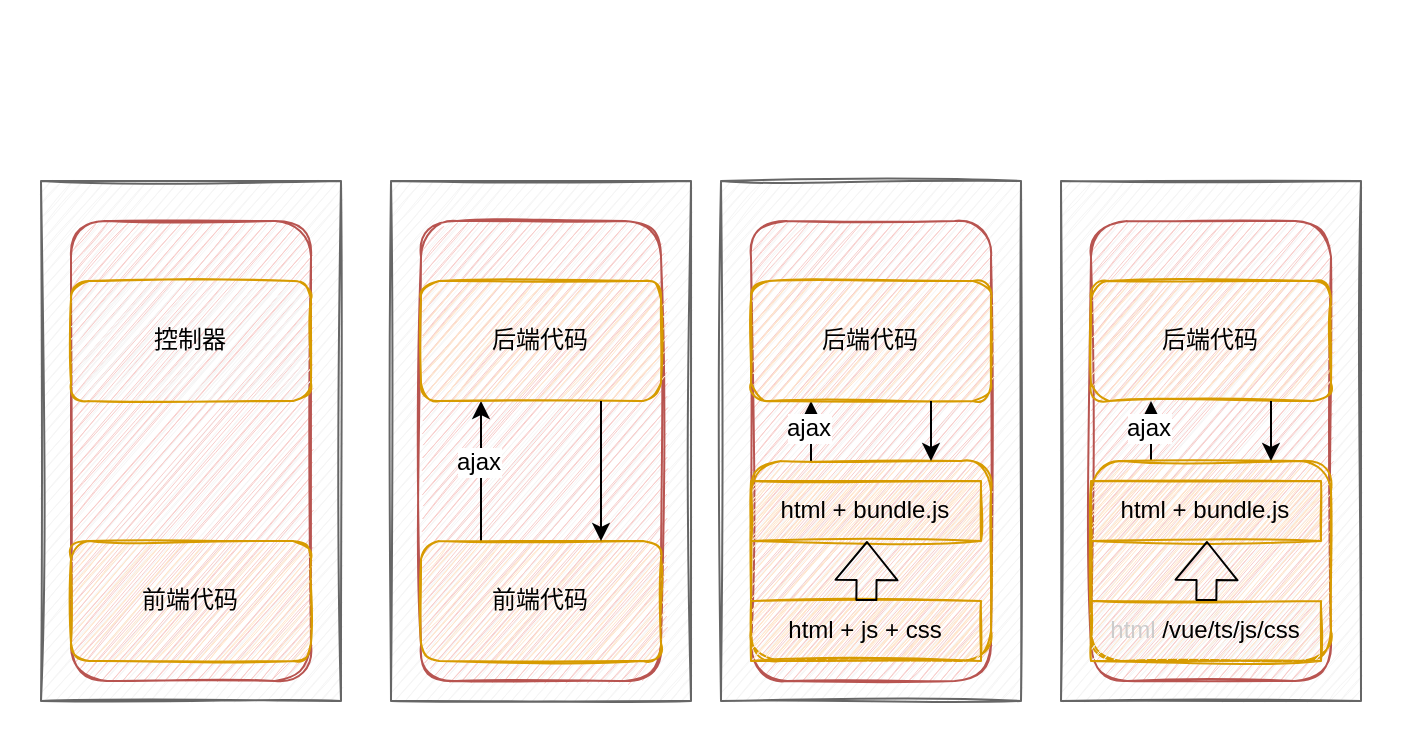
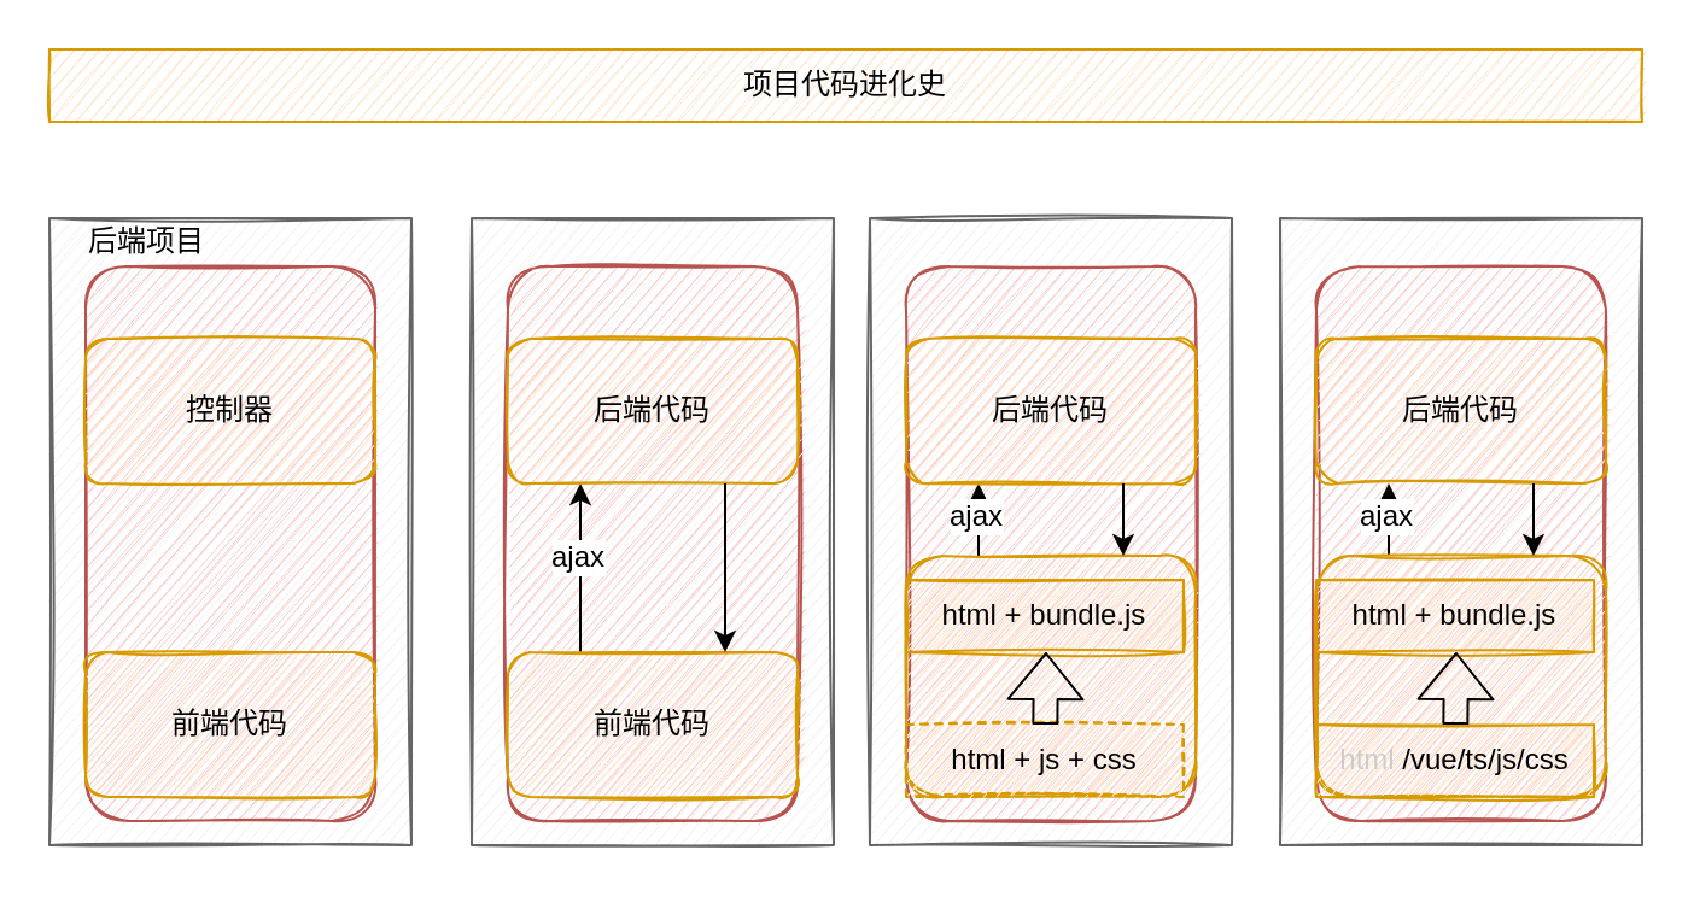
  <mxCell id="0" />
  <mxCell id="1" parent="0" />
+ <mxCell id="2" value="项目代码进化史" style="rounded=0;whiteSpace=wrap;html=1;fillColor=#ffe6cc;strokeColor=#d79b00;sketch=1;" vertex="1" parent="1"><mxGeometry x="20" y="20" width="660" height="30" as="geometry" /></mxCell>
  <mxCell id="3" value="" style="rounded=0;whiteSpace=wrap;html=1;sketch=1;fontFamily=Helvetica;fontSize=12;strokeColor=#666666;fillColor=#f5f5f5;fontColor=#333333;" vertex="1" parent="1"><mxGeometry x="20" y="90" width="150" height="260" as="geometry" /></mxCell>
  <mxCell id="4" value="" style="rounded=1;whiteSpace=wrap;html=1;sketch=1;fontFamily=Helvetica;fontSize=12;strokeColor=#b85450;fillColor=#f8cecc;" vertex="1" parent="1"><mxGeometry x="35" y="110" width="120" height="230" as="geometry" /></mxCell>
+ <mxCell id="5" value="后端项目" style="text;html=1;align=center;verticalAlign=middle;resizable=0;points=[];autosize=1;strokeColor=none;fillColor=none;fontSize=12;fontFamily=Helvetica;fontColor=default;" vertex="1" parent="1"><mxGeometry x="30" y="90" width="60" height="20" as="geometry" /></mxCell>
  <mxCell id="6" value="前端代码" style="rounded=1;whiteSpace=wrap;html=1;sketch=1;fontFamily=Helvetica;fontSize=12;fontColor=default;strokeColor=#d79b00;fillColor=#ffe6cc;" vertex="1" parent="1"><mxGeometry x="35" y="270" width="120" height="60" as="geometry" /></mxCell>
- <mxCell id="7" value="控制器" style="rounded=1;whiteSpace=wrap;html=1;sketch=1;fontFamily=Helvetica;fontSize=12;fontColor=default;strokeColor=#d79b00;fillColor=#f5f5f5;" vertex="1" parent="1"><mxGeometry x="35" y="140" width="120" height="60" as="geometry" /></mxCell>
+ <mxCell id="7" value="控制器" style="rounded=1;whiteSpace=wrap;html=1;sketch=1;fontFamily=Helvetica;fontSize=12;fontColor=default;strokeColor=#d79b00;fillColor=#ffe6cc;" vertex="1" parent="1"><mxGeometry x="35" y="140" width="120" height="60" as="geometry" /></mxCell>
  <mxCell id="8" value="" style="rounded=0;whiteSpace=wrap;html=1;sketch=1;fontFamily=Helvetica;fontSize=12;strokeColor=#666666;fillColor=#f5f5f5;fontColor=#333333;" vertex="1" parent="1"><mxGeometry x="195" y="90" width="150" height="260" as="geometry" /></mxCell>
  <mxCell id="9" value="" style="rounded=1;whiteSpace=wrap;html=1;sketch=1;fontFamily=Helvetica;fontSize=12;strokeColor=#b85450;fillColor=#f8cecc;" vertex="1" parent="1"><mxGeometry x="210" y="110" width="120" height="230" as="geometry" /></mxCell>
  <mxCell id="10" value="" style="edgeStyle=none;html=1;fontFamily=Helvetica;fontSize=12;fontColor=default;exitX=0.25;exitY=0;exitDx=0;exitDy=0;entryX=0.25;entryY=1;entryDx=0;entryDy=0;" edge="1" parent="1" source="12" target="13"><mxGeometry relative="1" as="geometry" /></mxCell>
  <mxCell id="11" value="ajax" style="edgeLabel;html=1;align=center;verticalAlign=middle;resizable=0;points=[];fontSize=12;fontFamily=Helvetica;fontColor=default;" vertex="1" connectable="0" parent="10"><mxGeometry x="0.143" y="2" relative="1" as="geometry"><mxPoint as="offset" /></mxGeometry></mxCell>
  <mxCell id="12" value="前端代码" style="rounded=1;whiteSpace=wrap;html=1;sketch=1;fontFamily=Helvetica;fontSize=12;fontColor=default;strokeColor=#d79b00;fillColor=#ffe6cc;" vertex="1" parent="1"><mxGeometry x="210" y="270" width="120" height="60" as="geometry" /></mxCell>
  <mxCell id="13" value="后端代码" style="rounded=1;whiteSpace=wrap;html=1;sketch=1;fontFamily=Helvetica;fontSize=12;fontColor=default;strokeColor=#d79b00;fillColor=#ffe6cc;" vertex="1" parent="1"><mxGeometry x="210" y="140" width="120" height="60" as="geometry" /></mxCell>
  <mxCell id="14" value="" style="edgeStyle=none;html=1;fontFamily=Helvetica;fontSize=12;fontColor=default;entryX=0.75;entryY=0;entryDx=0;entryDy=0;exitX=0.75;exitY=1;exitDx=0;exitDy=0;" edge="1" parent="1" source="13" target="12"><mxGeometry relative="1" as="geometry"><mxPoint x="280" y="280" as="sourcePoint" /><mxPoint x="280" y="210" as="targetPoint" /></mxGeometry></mxCell>
  <mxCell id="15" value="" style="rounded=0;whiteSpace=wrap;html=1;sketch=1;fontFamily=Helvetica;fontSize=12;strokeColor=#666666;fillColor=#f5f5f5;fontColor=#333333;" vertex="1" parent="1"><mxGeometry x="360" y="90" width="150" height="260" as="geometry" /></mxCell>
  <mxCell id="16" value="" style="rounded=1;whiteSpace=wrap;html=1;sketch=1;fontFamily=Helvetica;fontSize=12;strokeColor=#b85450;fillColor=#f8cecc;" vertex="1" parent="1"><mxGeometry x="375" y="110" width="120" height="230" as="geometry" /></mxCell>
  <mxCell id="17" value="" style="edgeStyle=none;html=1;fontFamily=Helvetica;fontSize=12;fontColor=default;exitX=0.25;exitY=0;exitDx=0;exitDy=0;entryX=0.25;entryY=1;entryDx=0;entryDy=0;" edge="1" parent="1" source="19" target="20"><mxGeometry relative="1" as="geometry" /></mxCell>
  <mxCell id="18" value="ajax" style="edgeLabel;html=1;align=center;verticalAlign=middle;resizable=0;points=[];fontSize=12;fontFamily=Helvetica;fontColor=default;" vertex="1" connectable="0" parent="17"><mxGeometry x="0.143" y="2" relative="1" as="geometry"><mxPoint as="offset" /></mxGeometry></mxCell>
  <mxCell id="19" value="" style="rounded=1;whiteSpace=wrap;html=1;sketch=1;fontFamily=Helvetica;fontSize=12;fontColor=default;strokeColor=#d79b00;fillColor=#ffe6cc;" vertex="1" parent="1"><mxGeometry x="375" y="230" width="120" height="100" as="geometry" /></mxCell>
  <mxCell id="20" value="后端代码" style="rounded=1;whiteSpace=wrap;html=1;sketch=1;fontFamily=Helvetica;fontSize=12;fontColor=default;strokeColor=#d79b00;fillColor=#ffe6cc;" vertex="1" parent="1"><mxGeometry x="375" y="140" width="120" height="60" as="geometry" /></mxCell>
  <mxCell id="21" value="" style="edgeStyle=none;html=1;fontFamily=Helvetica;fontSize=12;fontColor=default;entryX=0.75;entryY=0;entryDx=0;entryDy=0;exitX=0.75;exitY=1;exitDx=0;exitDy=0;" edge="1" parent="1" source="20" target="19"><mxGeometry relative="1" as="geometry"><mxPoint x="445" y="280" as="sourcePoint" /><mxPoint x="445" y="210" as="targetPoint" /></mxGeometry></mxCell>
  <mxCell id="22" value="html + bundle.js" style="rounded=0;whiteSpace=wrap;html=1;sketch=1;fontFamily=Helvetica;fontSize=12;fontColor=default;strokeColor=#d79b00;fillColor=#ffe6cc;" vertex="1" parent="1"><mxGeometry x="375" y="240" width="115" height="30" as="geometry" /></mxCell>
- <mxCell id="23" value="html + js + css" style="rounded=0;whiteSpace=wrap;html=1;sketch=1;fontFamily=Helvetica;fontSize=12;fontColor=default;strokeColor=#d79b00;fillColor=#ffe6cc;" vertex="1" parent="1"><mxGeometry x="375" y="300" width="115" height="30" as="geometry" /></mxCell>
+ <mxCell id="23" value="html + js + css" style="rounded=0;whiteSpace=wrap;html=1;sketch=1;fontFamily=Helvetica;fontSize=12;fontColor=default;strokeColor=#d79b00;fillColor=#ffe6cc;dashed=1;" vertex="1" parent="1"><mxGeometry x="375" y="300" width="115" height="30" as="geometry" /></mxCell>
  <mxCell id="24" value="" style="shape=flexArrow;endArrow=classic;html=1;fontFamily=Helvetica;fontSize=12;fontColor=default;" edge="1" parent="1" source="23"><mxGeometry width="50" height="50" relative="1" as="geometry"><mxPoint x="360" y="210" as="sourcePoint" /><mxPoint x="433" y="270" as="targetPoint" /></mxGeometry></mxCell>
  <mxCell id="25" value="" style="rounded=0;whiteSpace=wrap;html=1;sketch=1;fontFamily=Helvetica;fontSize=12;strokeColor=#666666;fillColor=#f5f5f5;fontColor=#333333;" vertex="1" parent="1"><mxGeometry x="530" y="90" width="150" height="260" as="geometry" /></mxCell>
  <mxCell id="26" value="" style="rounded=1;whiteSpace=wrap;html=1;sketch=1;fontFamily=Helvetica;fontSize=12;strokeColor=#b85450;fillColor=#f8cecc;" vertex="1" parent="1"><mxGeometry x="545" y="110" width="120" height="230" as="geometry" /></mxCell>
  <mxCell id="27" value="" style="edgeStyle=none;html=1;fontFamily=Helvetica;fontSize=12;fontColor=default;exitX=0.25;exitY=0;exitDx=0;exitDy=0;entryX=0.25;entryY=1;entryDx=0;entryDy=0;" edge="1" parent="1" source="29" target="30"><mxGeometry relative="1" as="geometry" /></mxCell>
  <mxCell id="28" value="ajax" style="edgeLabel;html=1;align=center;verticalAlign=middle;resizable=0;points=[];fontSize=12;fontFamily=Helvetica;fontColor=default;" vertex="1" connectable="0" parent="27"><mxGeometry x="0.143" y="2" relative="1" as="geometry"><mxPoint as="offset" /></mxGeometry></mxCell>
  <mxCell id="29" value="" style="rounded=1;whiteSpace=wrap;html=1;sketch=1;fontFamily=Helvetica;fontSize=12;fontColor=default;strokeColor=#d79b00;fillColor=#ffe6cc;" vertex="1" parent="1"><mxGeometry x="545" y="230" width="120" height="100" as="geometry" /></mxCell>
  <mxCell id="30" value="后端代码" style="rounded=1;whiteSpace=wrap;html=1;sketch=1;fontFamily=Helvetica;fontSize=12;fontColor=default;strokeColor=#d79b00;fillColor=#ffe6cc;" vertex="1" parent="1"><mxGeometry x="545" y="140" width="120" height="60" as="geometry" /></mxCell>
  <mxCell id="31" value="" style="edgeStyle=none;html=1;fontFamily=Helvetica;fontSize=12;fontColor=default;entryX=0.75;entryY=0;entryDx=0;entryDy=0;exitX=0.75;exitY=1;exitDx=0;exitDy=0;" edge="1" parent="1" source="30" target="29"><mxGeometry relative="1" as="geometry"><mxPoint x="615" y="280" as="sourcePoint" /><mxPoint x="615" y="210" as="targetPoint" /></mxGeometry></mxCell>
  <mxCell id="32" value="html + bundle.js" style="rounded=0;whiteSpace=wrap;html=1;sketch=1;fontFamily=Helvetica;fontSize=12;fontColor=default;strokeColor=#d79b00;fillColor=#ffe6cc;" vertex="1" parent="1"><mxGeometry x="545" y="240" width="115" height="30" as="geometry" /></mxCell>
- <mxCell id="33" value="&lt;font color=&quot;#cccccc&quot;&gt;html&lt;/font&gt; /vue/ts/js/css" style="rounded=0;whiteSpace=wrap;html=1;sketch=1;fontFamily=Helvetica;fontSize=12;fontColor=default;strokeColor=#d79b00;fillColor=#f5f5f5;" vertex="1" parent="1"><mxGeometry x="545" y="300" width="115" height="30" as="geometry" /></mxCell>
+ <mxCell id="33" value="&lt;font color=&quot;#cccccc&quot;&gt;html&lt;/font&gt; /vue/ts/js/css" style="rounded=0;whiteSpace=wrap;html=1;sketch=1;fontFamily=Helvetica;fontSize=12;fontColor=default;strokeColor=#d79b00;fillColor=#ffe6cc;" vertex="1" parent="1"><mxGeometry x="545" y="300" width="115" height="30" as="geometry" /></mxCell>
  <mxCell id="34" value="" style="shape=flexArrow;endArrow=classic;html=1;fontFamily=Helvetica;fontSize=12;fontColor=default;" edge="1" parent="1" source="33"><mxGeometry width="50" height="50" relative="1" as="geometry"><mxPoint x="530" y="210" as="sourcePoint" /><mxPoint x="603" y="270" as="targetPoint" /></mxGeometry></mxCell>
